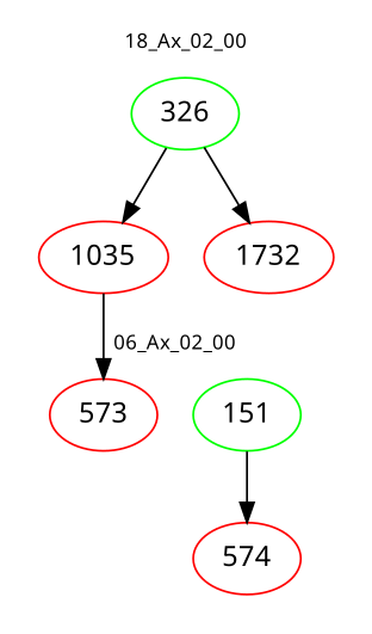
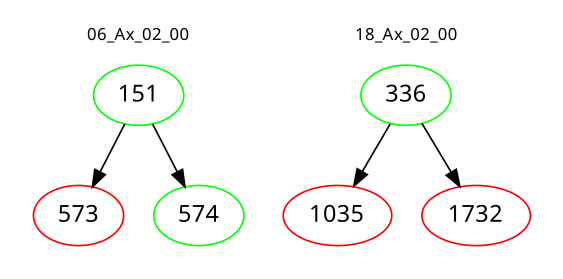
  digraph {
    fontname="Noto Sans"
    node [color=red fontname="Noto Sans"]
    edge [color=black fontname="Noto Sans"]
    n1 [color=green label=151]
    n2 [label=573]
-   n3 [label=574]
-   n4 [color=green label=326]
+   n3 [color=green label=574]
+   n4 [color=green label=336]
    n5 [label=1035]
    n6 [label=1732]
    subgraph cluster_1 {
      color=white
      fontsize=10
      label="06_Ax_02_00"
      n1
      n2
      n3
    }
    subgraph cluster_2 {
      color=white
      fontsize=10
      label="18_Ax_02_00"
      n4
      n5
      n6
    }
-   n5 -> n2
+   n1 -> n2
    n1 -> n3
    n4 -> n5
    n4 -> n6
  }
